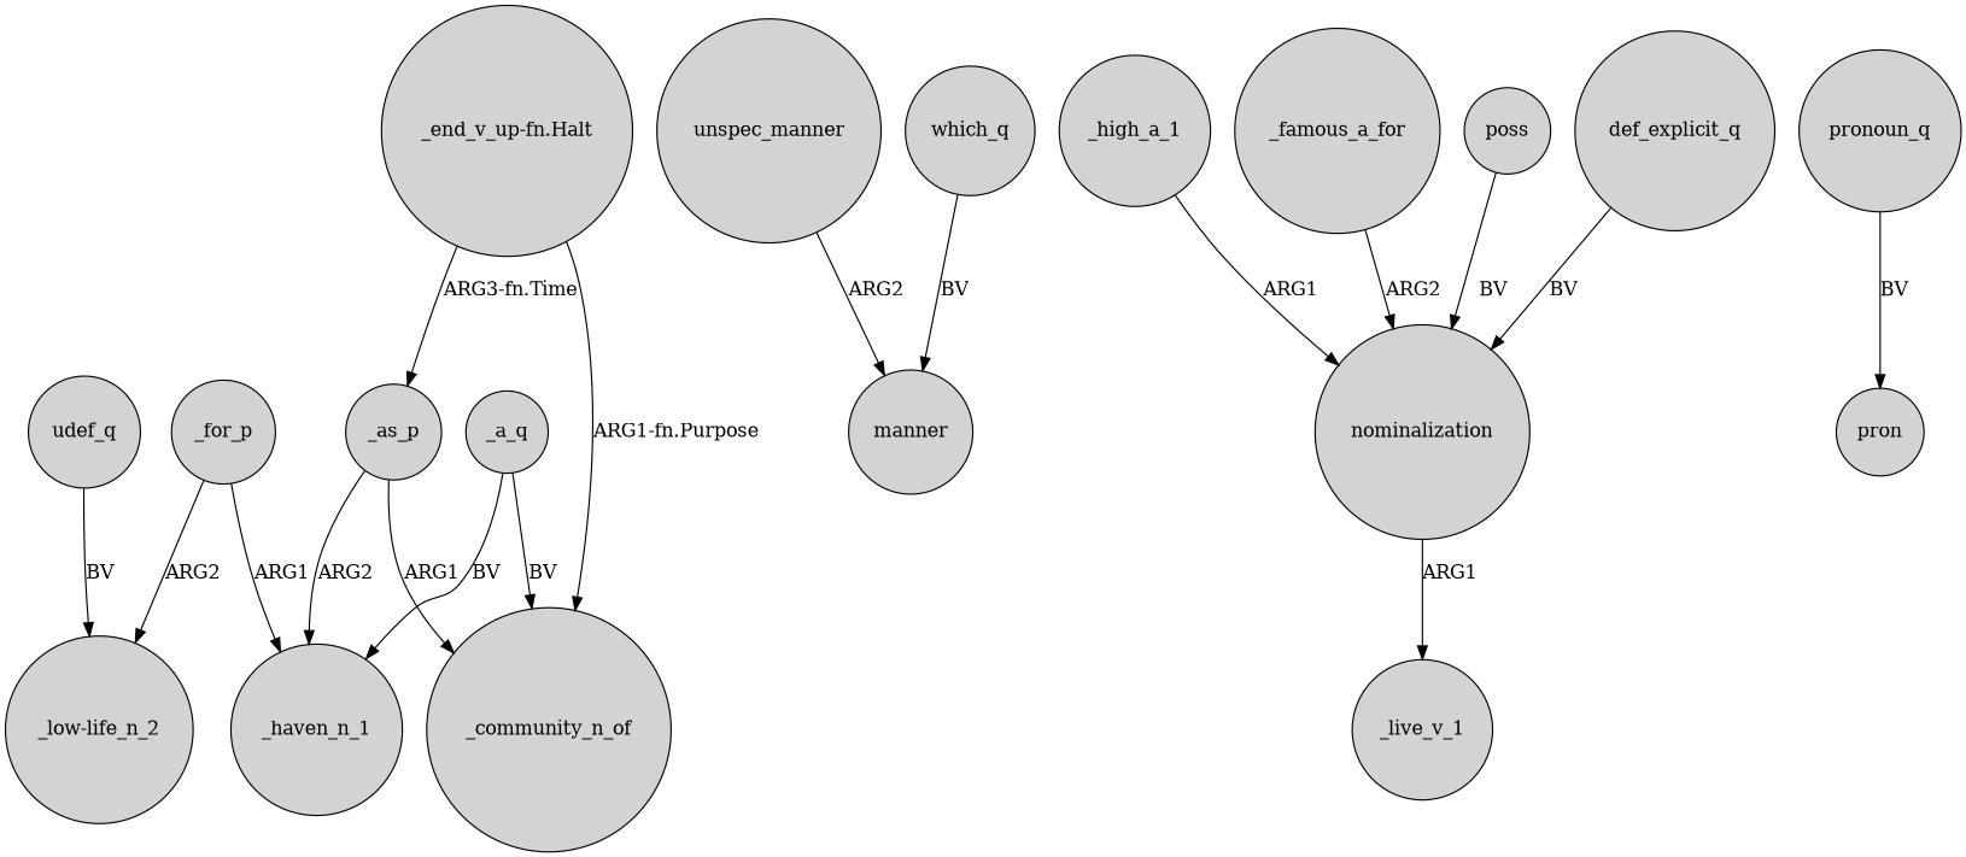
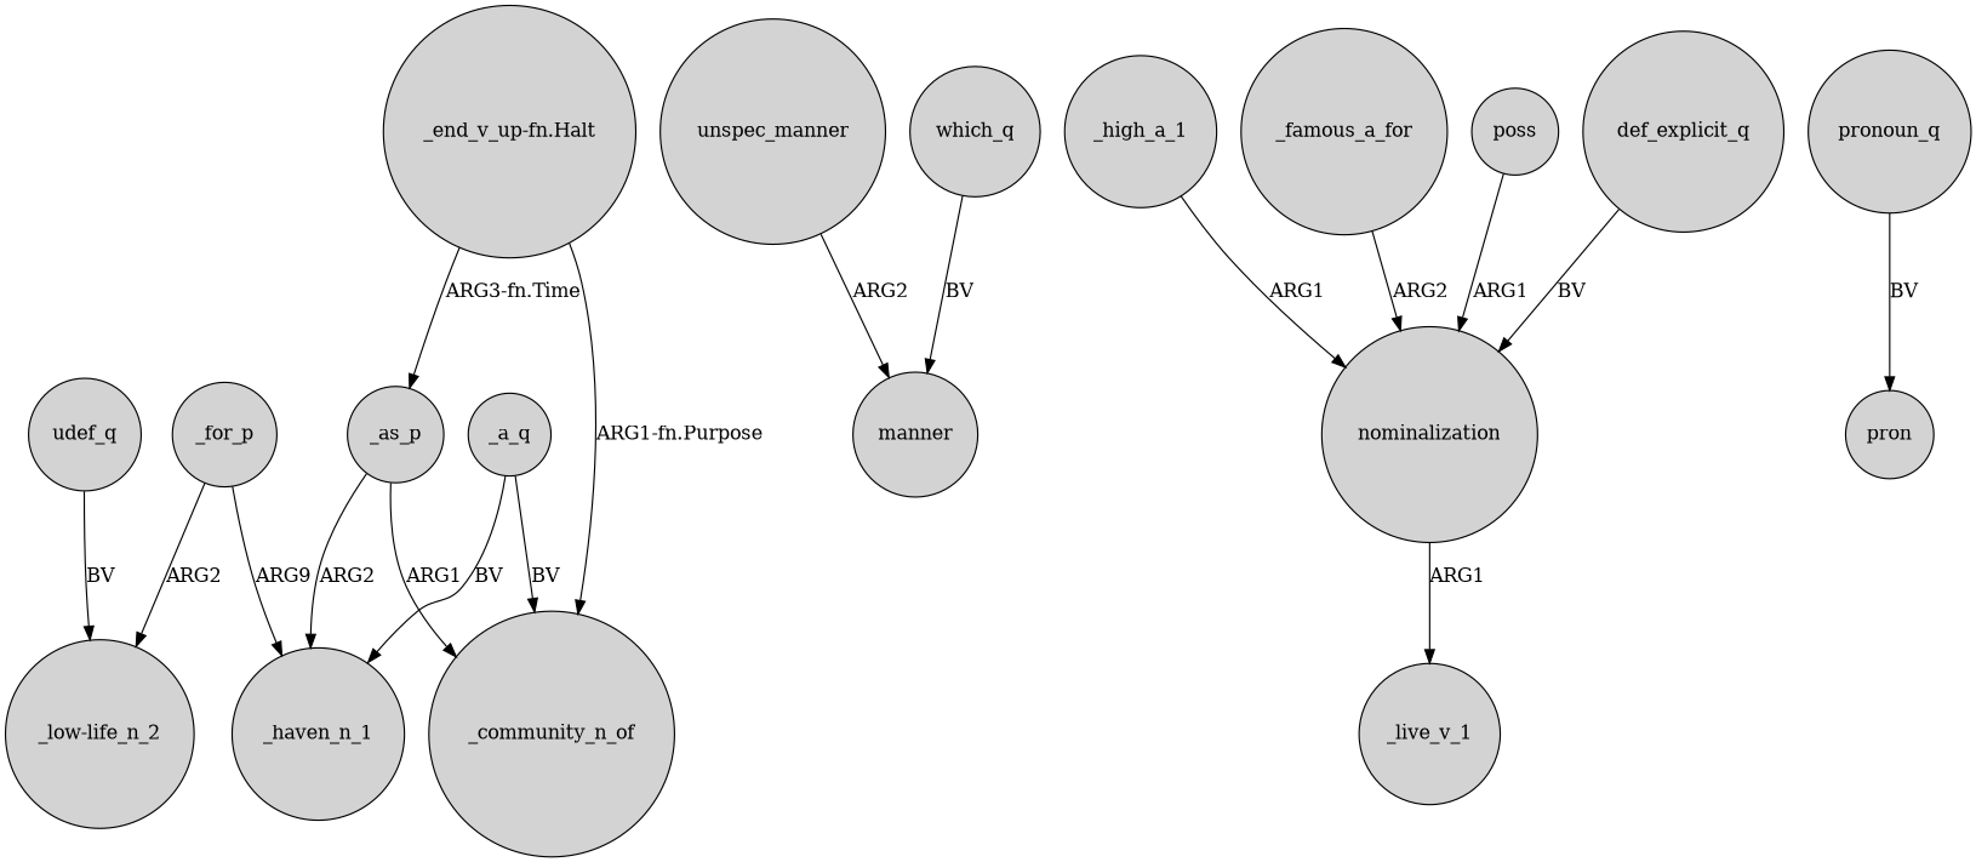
  digraph {
    node [shape=circle style=filled]
    _for_p
    _haven_n_1
    n3 [label="_low-life_n_2"]
    _as_p
    _community_n_of
    unspec_manner
    manner
    "_end_v_up-fn.Halt"
    _a_q
    _high_a_1
    nominalization
    _live_v_1
    _famous_a_for
    poss
    pronoun_q
    pron
    def_explicit_q
    which_q
    udef_q
-   _for_p -> _haven_n_1 [label=ARG1]
+   _for_p -> _haven_n_1 [label=ARG9]
    _for_p -> n3 [label=ARG2]
    _as_p -> _haven_n_1 [label=ARG2]
    _as_p -> _community_n_of [label=ARG1]
    unspec_manner -> manner [label=ARG2]
    "_end_v_up-fn.Halt" -> _as_p [label="ARG3-fn.Time"]
    "_end_v_up-fn.Halt" -> _community_n_of [label="ARG1-fn.Purpose"]
    _a_q -> _haven_n_1 [label=BV]
    _a_q -> _community_n_of [label=BV]
    _high_a_1 -> nominalization [label=ARG1]
    nominalization -> _live_v_1 [label=ARG1]
    _famous_a_for -> nominalization [label=ARG2]
-   poss -> nominalization [label=BV]
+   poss -> nominalization [label=ARG1]
    pronoun_q -> pron [label=BV]
    def_explicit_q -> nominalization [label=BV]
    which_q -> manner [label=BV]
    udef_q -> n3 [label=BV]
  }
